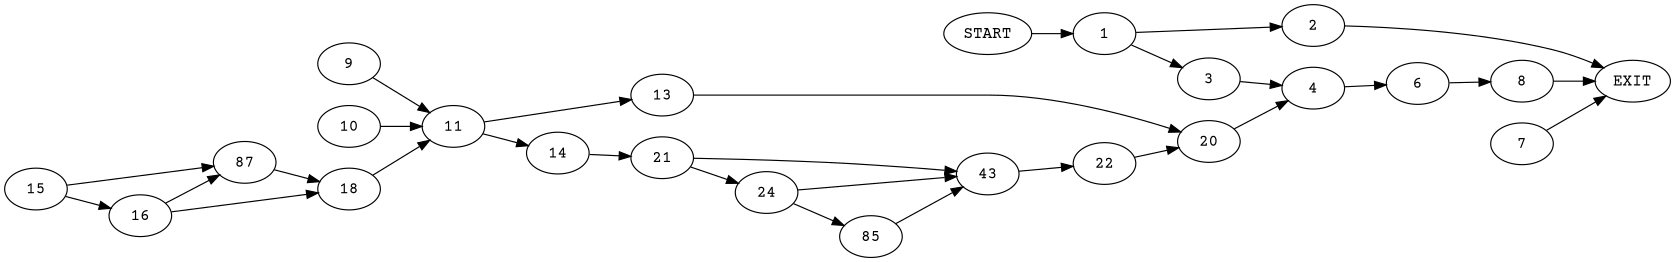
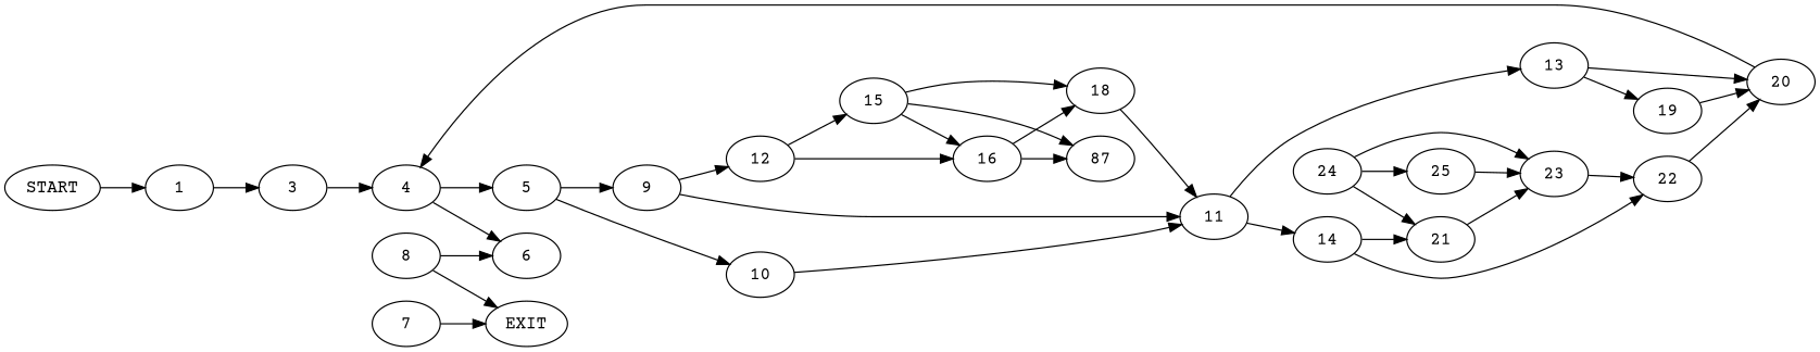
  digraph {
    fontname="Courier Prime"
    rankdir=LR
    node [fontname="Courier Prime"]
    edge [fontname="Courier Prime"]
    n1 [label=START]
    1
-   2
    3
    n5 [label=EXIT]
    4
+   5
    6
    9
    10
    8
    11
+   12
    7
    13
    14
    15
    16
+   19
    20
    21
    22
    n23 [label=87]
    18
-   23 [label=43]
+   23
    24
-   25 [label=85]
+   25
    n1 -> 1
-   1 -> 2
    1 -> 3
-   2 -> n5
    3 -> 4
+   4 -> 5
    4 -> 6
-   6 -> 8
+   5 -> 9
+   5 -> 10
+   8 -> 6
    9 -> 11
+   9 -> 12
    10 -> 11
    8 -> n5
    11 -> 13
    11 -> 14
+   12 -> 15
+   12 -> 16
    7 -> n5
+   13 -> 19
    13 -> 20
    14 -> 21
+   14 -> 22
    15 -> 16
    15 -> n23
    16 -> n23
    16 -> 18
+   19 -> 20
    20 -> 4
    21 -> 23
-   21 -> 24
+   24 -> 21
    22 -> 20
-   n23 -> 18
+   15 -> 18
    18 -> 11
    23 -> 22
    24 -> 23
    24 -> 25
    25 -> 23
  }
